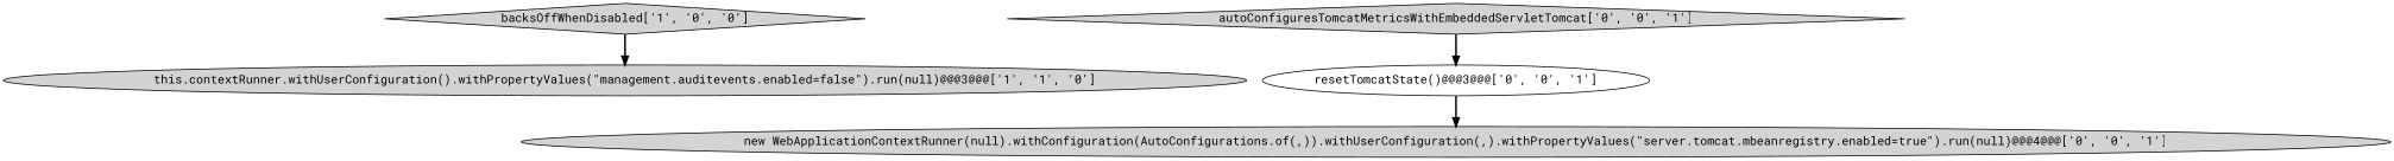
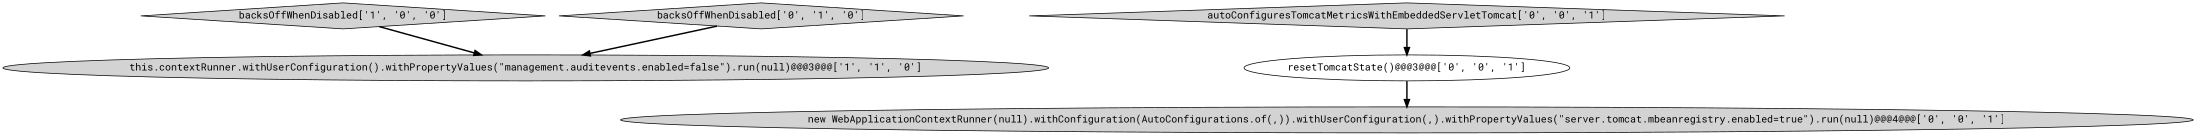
  digraph {
    fontname="Roboto Mono"
    node [fillcolor=lightgray shape=ellipse style=filled fontname="Roboto Mono"]
    edge [style=bold fontname="Roboto Mono"]
    n1 [label="this.contextRunner.withUserConfiguration().withPropertyValues(\"management.auditevents.enabled=false\").run(null)@@@3@@@['1', '1', '0']"]
    n2 [label="autoConfiguresTomcatMetricsWithEmbeddedServletTomcat['0', '0', '1']" shape=diamond]
    n3 [fillcolor=white label="resetTomcatState()@@@3@@@['0', '0', '1']"]
    n4 [label="backsOffWhenDisabled['1', '0', '0']" shape=diamond]
    n5 [label="new WebApplicationContextRunner(null).withConfiguration(AutoConfigurations.of(,)).withUserConfiguration(,).withPropertyValues(\"server.tomcat.mbeanregistry.enabled=true\").run(null)@@@4@@@['0', '0', '1']"]
+   n6 [label="backsOffWhenDisabled['0', '1', '0']" shape=diamond]
    n2 -> n3
    n3 -> n5
    n4 -> n1
+   n6 -> n1
  }
